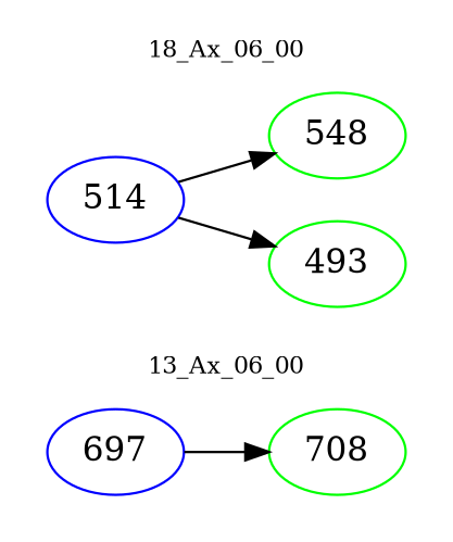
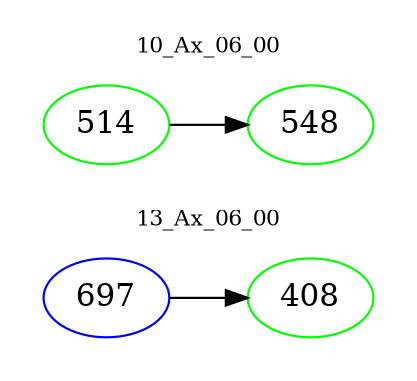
  digraph {
    rankdir=LR
    node [color=green]
    edge [color=black]
    n1 [color=blue label=697]
-   n2 [label=708]
-   n3 [color=blue label=514]
-   n4 [label=493]
+   n2 [label=408]
+   n3 [label=514]
    n5 [label=548]
    subgraph cluster_1 {
      color=white
      fontsize=10
      label="13_Ax_06_00"
      n1
      n2
    }
    subgraph cluster_2 {
      color=white
      fontsize=10
-     label="18_Ax_06_00"
+     label="10_Ax_06_00"
      n3
-     n4
      n5
    }
    n1 -> n2
-   n3 -> n4
    n3 -> n5
  }
